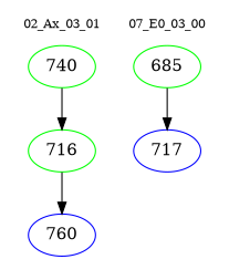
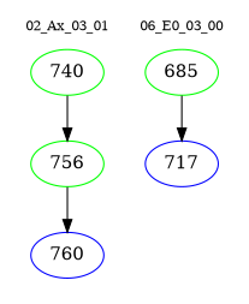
  digraph {
    node [color=green]
    edge [color=black]
    n1 [label=740]
-   n2 [label=716]
+   n2 [label=756]
    n3 [color=blue label=760]
    n4 [label=685]
    n5 [color=blue label=717]
    subgraph cluster_1 {
      color=white
      fontsize=10
      label="02_Ax_03_01"
      n1
      n2
      n3
    }
    subgraph cluster_2 {
      color=white
      fontsize=10
-     label="07_E0_03_00"
+     label="06_E0_03_00"
      n4
      n5
    }
    n1 -> n2
    n2 -> n3
    n4 -> n5
  }
